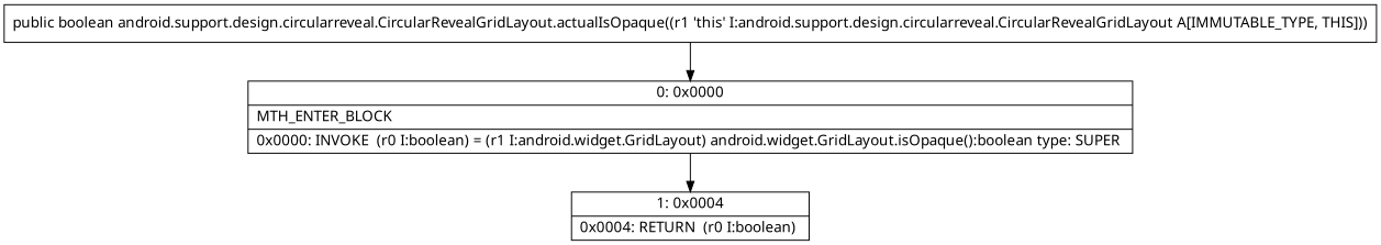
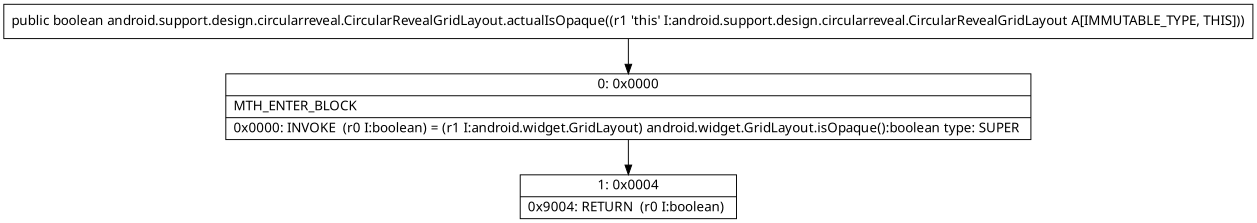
  digraph {
    fontname="Noto Sans"
    node [shape=record fontname="Noto Sans"]
    edge [fontname="Noto Sans"]
    n1 [label="{0\:\ 0x0000|MTH_ENTER_BLOCK\l|0x0000: INVOKE  (r0 I:boolean) = (r1 I:android.widget.GridLayout) android.widget.GridLayout.isOpaque():boolean type: SUPER \l}"]
-   n2 [label="{1\:\ 0x0004|0x0004: RETURN  (r0 I:boolean) \l}"]
+   n2 [label="{1\:\ 0x0004|0x9004: RETURN  (r0 I:boolean) \l}"]
    n3 [label="{public boolean android.support.design.circularreveal.CircularRevealGridLayout.actualIsOpaque((r1 'this' I:android.support.design.circularreveal.CircularRevealGridLayout A[IMMUTABLE_TYPE, THIS])) }"]
    n1 -> n2
    n3 -> n1
  }
